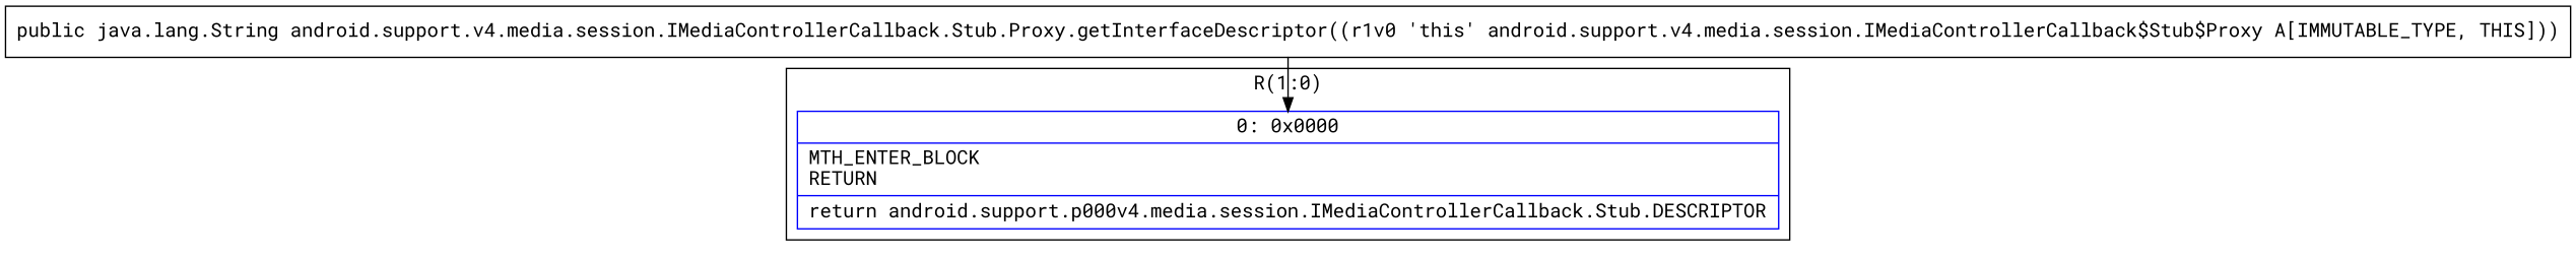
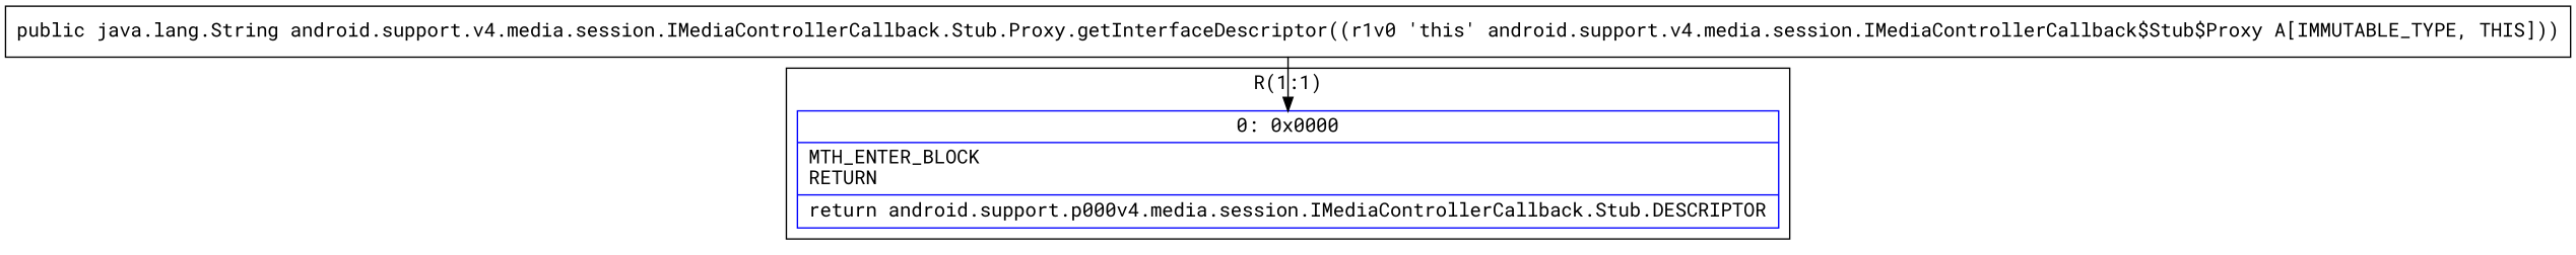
  digraph {
    fontname="Roboto Mono"
    node [shape=record fontname="Roboto Mono"]
    n1 [color=blue label="{0\:\ 0x0000|MTH_ENTER_BLOCK\lRETURN\l|return android.support.p000v4.media.session.IMediaControllerCallback.Stub.DESCRIPTOR\l}"]
    n2 [label="{public java.lang.String android.support.v4.media.session.IMediaControllerCallback.Stub.Proxy.getInterfaceDescriptor((r1v0 'this' android.support.v4.media.session.IMediaControllerCallback$Stub$Proxy A[IMMUTABLE_TYPE, THIS])) }"]
    subgraph cluster_1 {
-     label="R(1:0)"
+     label="R(1:1)"
      n1
    }
    n2 -> n1 [fontname="Roboto Mono"]
  }
